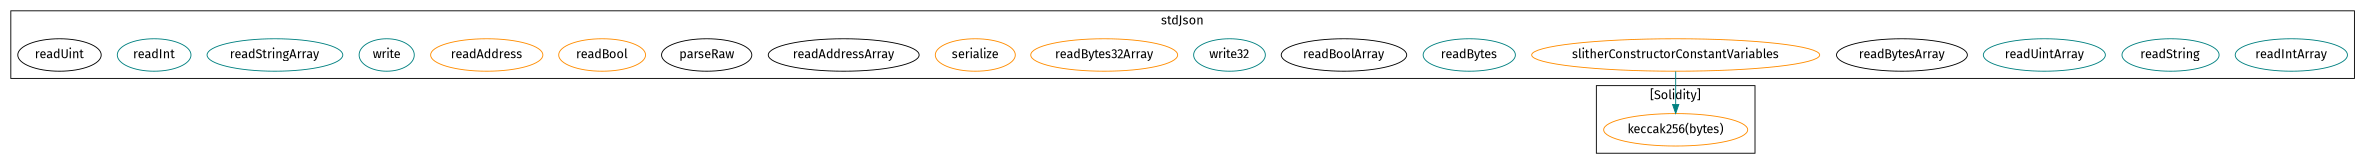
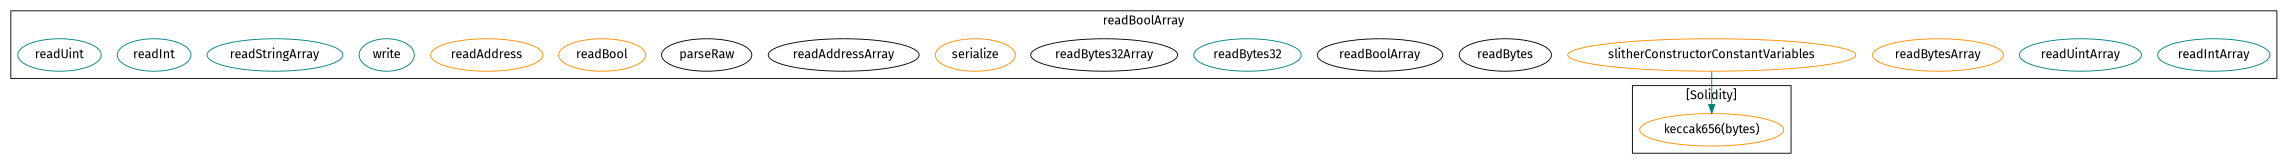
  strict digraph {
    fontname="Fira Sans"
    node [color=teal fontname="Fira Sans"]
    n1 [label=readIntArray]
-   n2 [label=readString]
    n3 [label=readUintArray]
-   n4 [label=readBytesArray color=black]
+   n4 [label=readBytesArray color=darkorange]
    n5 [label=slitherConstructorConstantVariables color=darkorange]
-   n6 [label=readBytes]
+   n6 [label=readBytes color=black]
    n7 [label=readBoolArray color=black]
-   n8 [label=write32]
-   n9 [label=readBytes32Array color=darkorange]
+   n8 [label=readBytes32]
+   n9 [label=readBytes32Array color=black]
    n10 [label=serialize color=darkorange]
    n11 [label=readAddressArray color=black]
    n12 [label=parseRaw color=black]
    n13 [label=readBool color=darkorange]
    n14 [label=readAddress color=darkorange]
    n15 [label=write]
    n16 [label=readStringArray]
    n17 [label=readInt]
-   n18 [label=readUint color=black]
-   "keccak256(bytes)" [color=darkorange]
+   n18 [label=readUint]
+   "keccak256(bytes)" [color=darkorange label="keccak656(bytes)"]
    subgraph cluster_1 {
-     label=stdJson
+     label=readBoolArray
      n1
-     n2
      n3
      n4
      n5
      n6
      n7
      n8
      n9
      n10
      n11
      n12
      n13
      n14
      n15
      n16
      n17
      n18
    }
    subgraph cluster_2 {
      label="[Solidity]"
      "keccak256(bytes)"
    }
    n5 -> "keccak256(bytes)" [color=teal fontname="Fira Sans"]
  }
